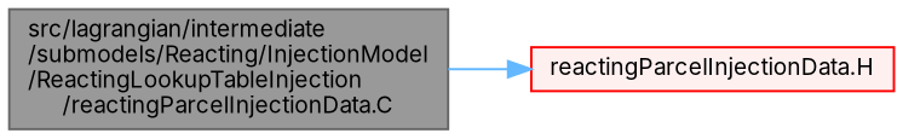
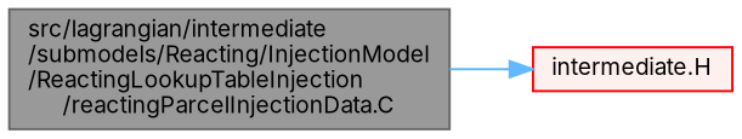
  digraph {
    rankdir=LR
    fontname=Inter
    node [fontname=Inter fontsize=10 shape=box style=filled]
    n1 [color=gray40 fillcolor=grey60 fontcolor=black height=0.2 label="src/lagrangian/intermediate\l/submodels/Reacting/InjectionModel\l/ReactingLookupTableInjection\l/reactingParcelInjectionData.C" width=0.4]
-   n2 [color=red fillcolor="#FFF0F0" height=0.2 label="reactingParcelInjectionData.H" width=0.4]
+   n2 [color=red fillcolor="#FFF0F0" height=0.2 label="intermediate.H" width=0.4]
    n1 -> n2 [color=steelblue1 fontname=Inter fontsize=10 labelfontname=Helvetica labelfontsize=10 style=solid]
  }
